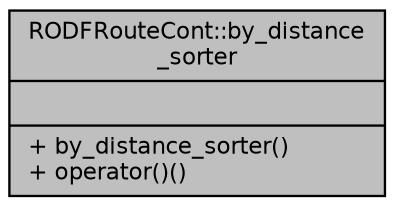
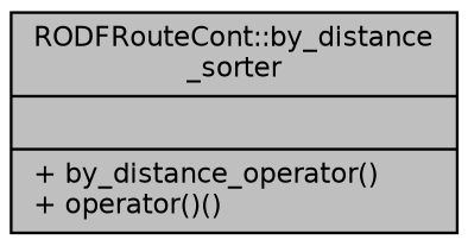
  digraph {
-   n1 [color=black fillcolor=grey75 fontcolor=black fontname=Helvetica fontsize=10 height=0.2 label="{RODFRouteCont::by_distance\l_sorter\n||+ by_distance_sorter()\l+ operator()()\l}" shape=record style=filled width=0.4]
+   n1 [color=black fillcolor=grey75 fontcolor=black fontname=Helvetica fontsize=10 height=0.2 label="{RODFRouteCont::by_distance\l_sorter\n||+ by_distance_operator()\l+ operator()()\l}" shape=record style=filled width=0.4]
  }
